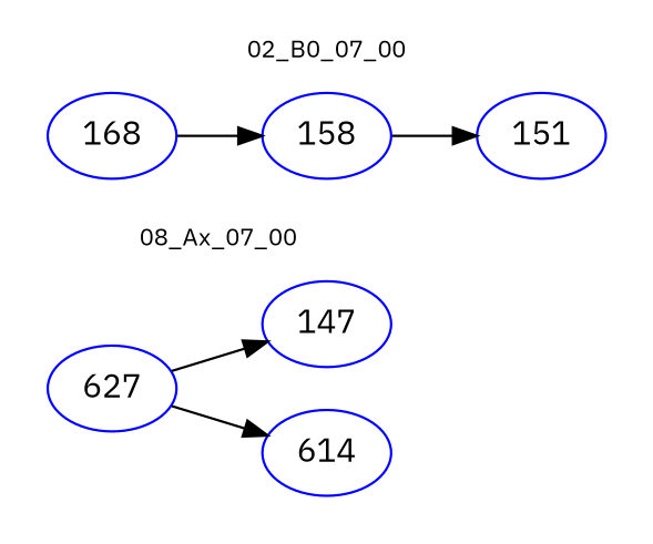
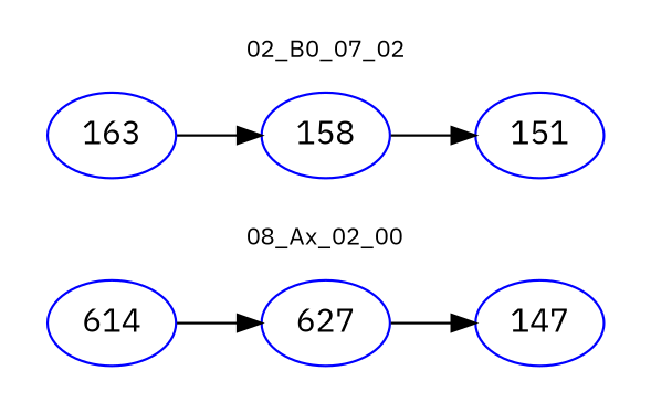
  digraph {
    fontname="IBM Plex Sans"
    rankdir=LR
    node [color=blue fontname="IBM Plex Sans"]
    edge [color=black fontname="IBM Plex Sans"]
    n1 [label=627]
    n2 [label=614]
    n3 [label=147]
    n4 [label=158]
    n5 [label=151]
-   n6 [label=168]
+   n6 [label=163]
    subgraph cluster_1 {
      color=white
      fontsize=10
-     label="08_Ax_07_00"
+     label="08_Ax_02_00"
      n1
      n2
      n3
    }
    subgraph cluster_2 {
      color=white
      fontsize=10
-     label="02_B0_07_00"
+     label="02_B0_07_02"
      n4
      n5
      n6
    }
-   n1 -> n2
+   n2 -> n1
    n1 -> n3
    n4 -> n5
    n6 -> n4
  }
